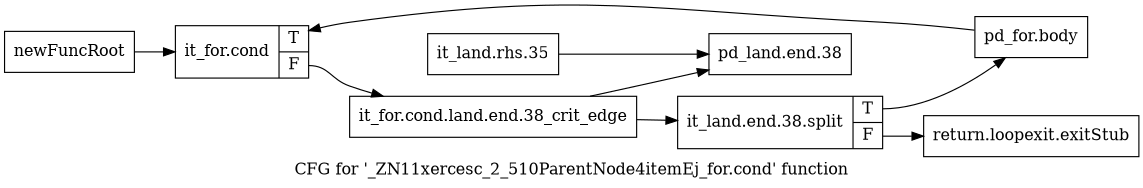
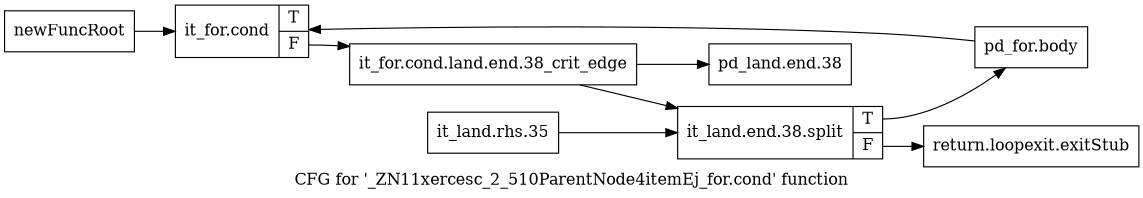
  digraph {
    label="CFG for '_ZN11xercesc_2_510ParentNode4itemEj_for.cond' function"
    rankdir=LR
    node [shape=record]
    n1 [label="{newFuncRoot}"]
    n2 [label="{it_for.cond|{<s0>T|<s1>F}}"]
    n3 [label="{it_for.cond.land.end.38_crit_edge}"]
    n4 [label="{it_land.rhs.35}"]
    n5 [label="{pd_land.end.38}"]
    n6 [label="{it_land.end.38.split|{<s0>T|<s1>F}}"]
    n7 [label="{return.loopexit.exitStub}"]
    n8 [label="{pd_for.body}"]
    n1 -> n2
    n2 -> n3 [tailport=s1]
    n3 -> n5
    n3 -> n6
-   n4 -> n5
+   n4 -> n6
    n6 -> n7 [tailport=s1]
    n6 -> n8 [tailport=s0]
    n8 -> n2
  }
